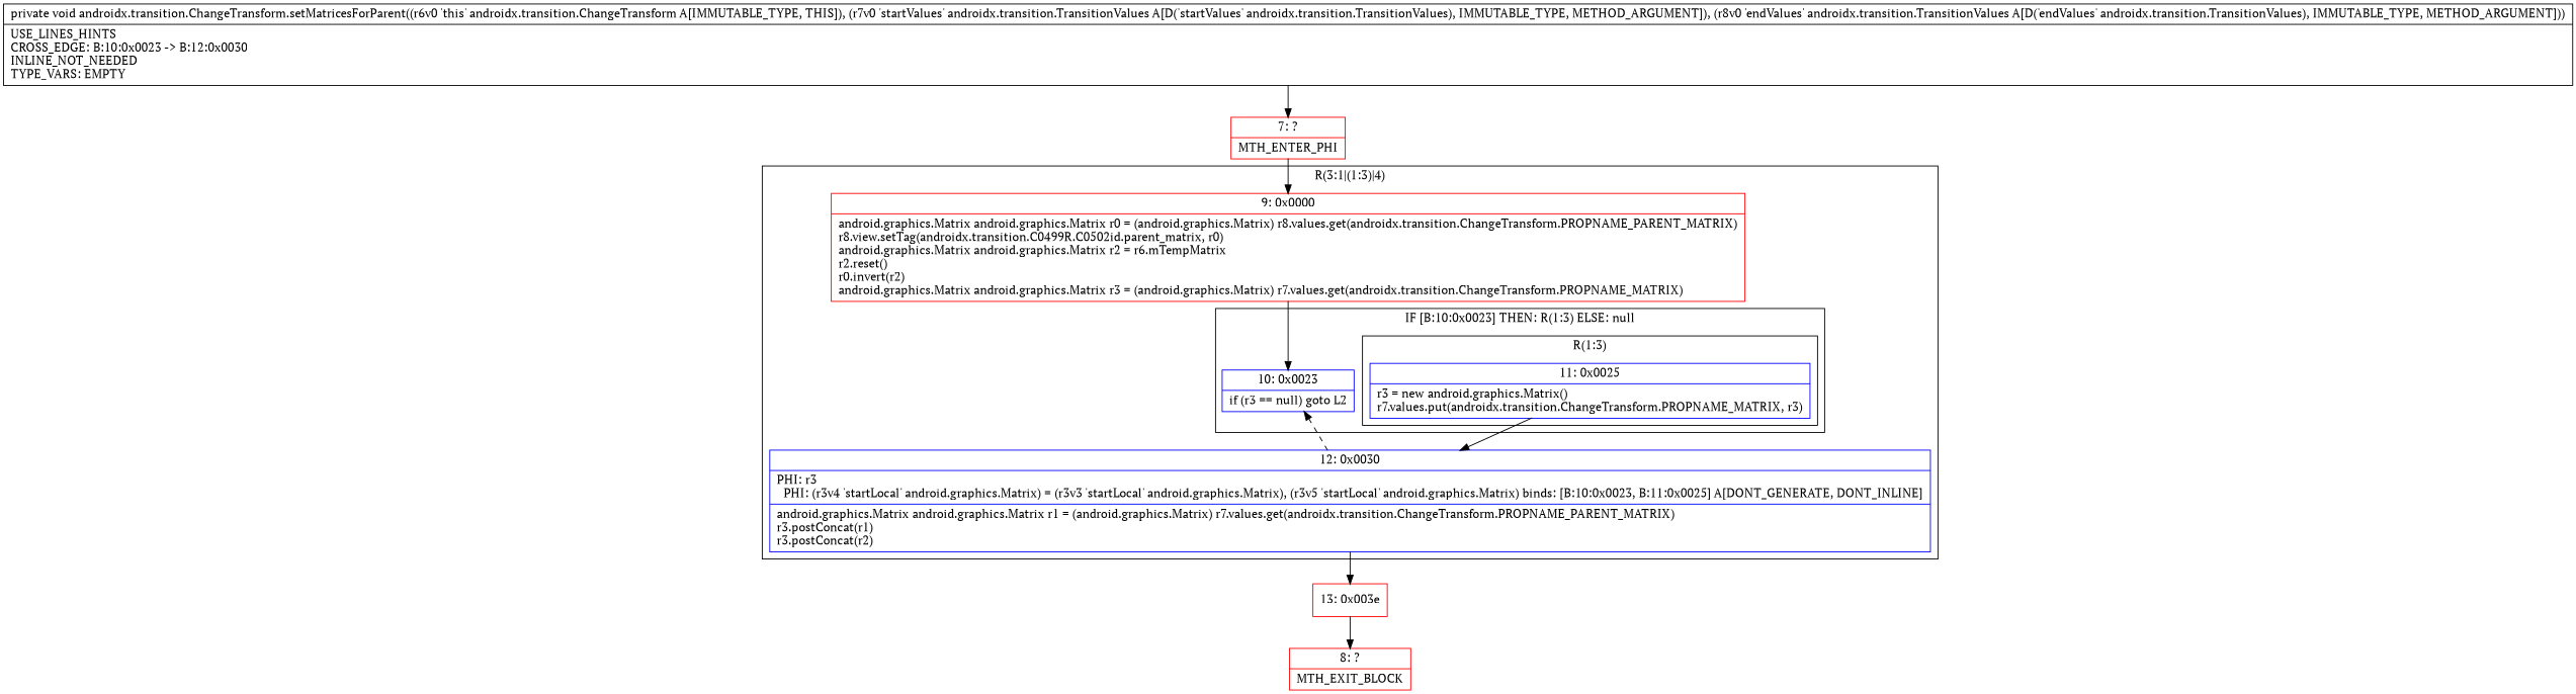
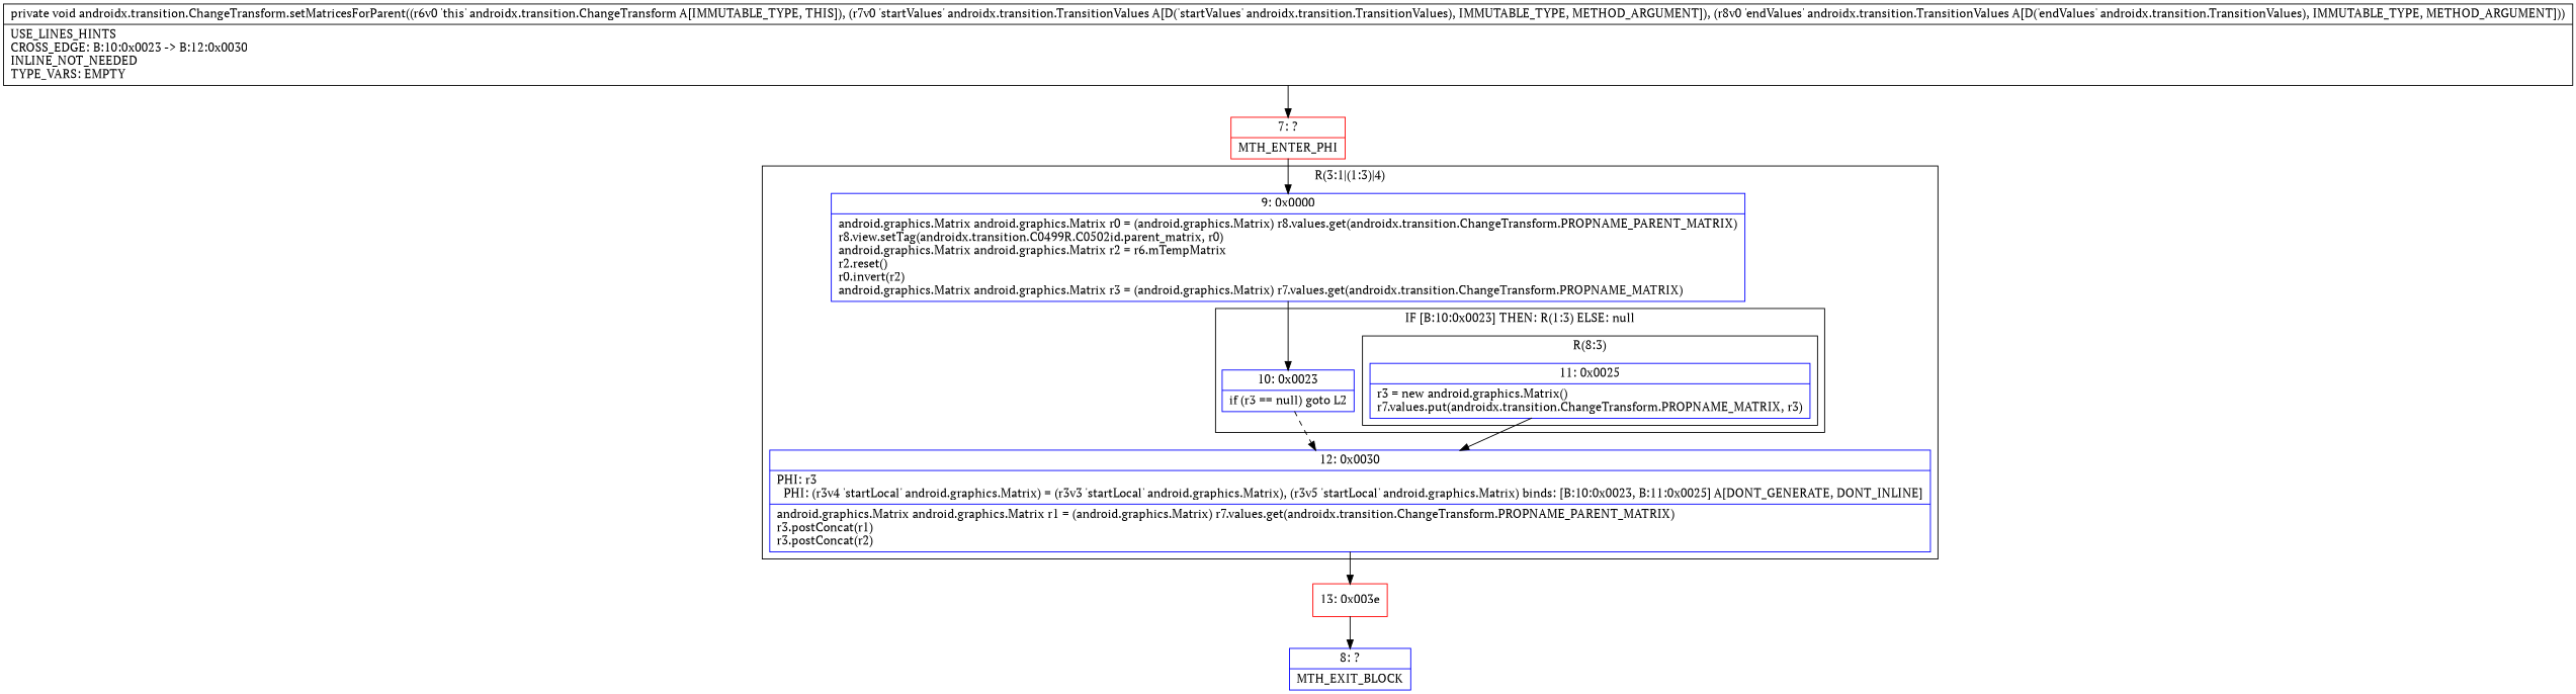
  digraph {
    fontname="PT Serif"
    node [color=blue fontname="PT Serif" shape=record]
    edge [fontname="PT Serif"]
    n1 [label="{11\:\ 0x0025|r3 = new android.graphics.Matrix()\lr7.values.put(androidx.transition.ChangeTransform.PROPNAME_MATRIX, r3)\l}"]
    n2 [label="{10\:\ 0x0023|if (r3 == null) goto L2\l}"]
-   n3 [color=red label="{9\:\ 0x0000|android.graphics.Matrix android.graphics.Matrix r0 = (android.graphics.Matrix) r8.values.get(androidx.transition.ChangeTransform.PROPNAME_PARENT_MATRIX)\lr8.view.setTag(androidx.transition.C0499R.C0502id.parent_matrix, r0)\landroid.graphics.Matrix android.graphics.Matrix r2 = r6.mTempMatrix\lr2.reset()\lr0.invert(r2)\landroid.graphics.Matrix android.graphics.Matrix r3 = (android.graphics.Matrix) r7.values.get(androidx.transition.ChangeTransform.PROPNAME_MATRIX)\l}"]
+   n3 [label="{9\:\ 0x0000|android.graphics.Matrix android.graphics.Matrix r0 = (android.graphics.Matrix) r8.values.get(androidx.transition.ChangeTransform.PROPNAME_PARENT_MATRIX)\lr8.view.setTag(androidx.transition.C0499R.C0502id.parent_matrix, r0)\landroid.graphics.Matrix android.graphics.Matrix r2 = r6.mTempMatrix\lr2.reset()\lr0.invert(r2)\landroid.graphics.Matrix android.graphics.Matrix r3 = (android.graphics.Matrix) r7.values.get(androidx.transition.ChangeTransform.PROPNAME_MATRIX)\l}"]
    n4 [label="{12\:\ 0x0030|PHI: r3 \l  PHI: (r3v4 'startLocal' android.graphics.Matrix) = (r3v3 'startLocal' android.graphics.Matrix), (r3v5 'startLocal' android.graphics.Matrix) binds: [B:10:0x0023, B:11:0x0025] A[DONT_GENERATE, DONT_INLINE]\l|android.graphics.Matrix android.graphics.Matrix r1 = (android.graphics.Matrix) r7.values.get(androidx.transition.ChangeTransform.PROPNAME_PARENT_MATRIX)\lr3.postConcat(r1)\lr3.postConcat(r2)\l}"]
    n5 [color=red label="{13\:\ 0x003e}"]
-   n6 [color=red label="{8\:\ ?|MTH_EXIT_BLOCK\l}"]
+   n6 [label="{8\:\ ?|MTH_EXIT_BLOCK\l}"]
    n7 [color=red label="{7\:\ ?|MTH_ENTER_PHI\l}"]
    n8 [label="{private void androidx.transition.ChangeTransform.setMatricesForParent((r6v0 'this' androidx.transition.ChangeTransform A[IMMUTABLE_TYPE, THIS]), (r7v0 'startValues' androidx.transition.TransitionValues A[D('startValues' androidx.transition.TransitionValues), IMMUTABLE_TYPE, METHOD_ARGUMENT]), (r8v0 'endValues' androidx.transition.TransitionValues A[D('endValues' androidx.transition.TransitionValues), IMMUTABLE_TYPE, METHOD_ARGUMENT]))  | USE_LINES_HINTS\lCROSS_EDGE: B:10:0x0023 \-\> B:12:0x0030\lINLINE_NOT_NEEDED\lTYPE_VARS: EMPTY\l}" color=""]
    subgraph cluster_1 {
      label="R(3:1|(1:3)|4)"
      n3
      n4
      subgraph cluster_2 {
        label="IF [B:10:0x0023] THEN: R(1:3) ELSE: null"
        n2
        subgraph cluster_3 {
-         label="R(1:3)"
+         label="R(8:3)"
          n1
        }
      }
    }
    n1 -> n4
-   n4 -> n2 [style=dashed]
+   n2 -> n4 [style=dashed]
    n3 -> n2
    n4 -> n5
    n5 -> n6
    n7 -> n3
    n8 -> n7
  }
